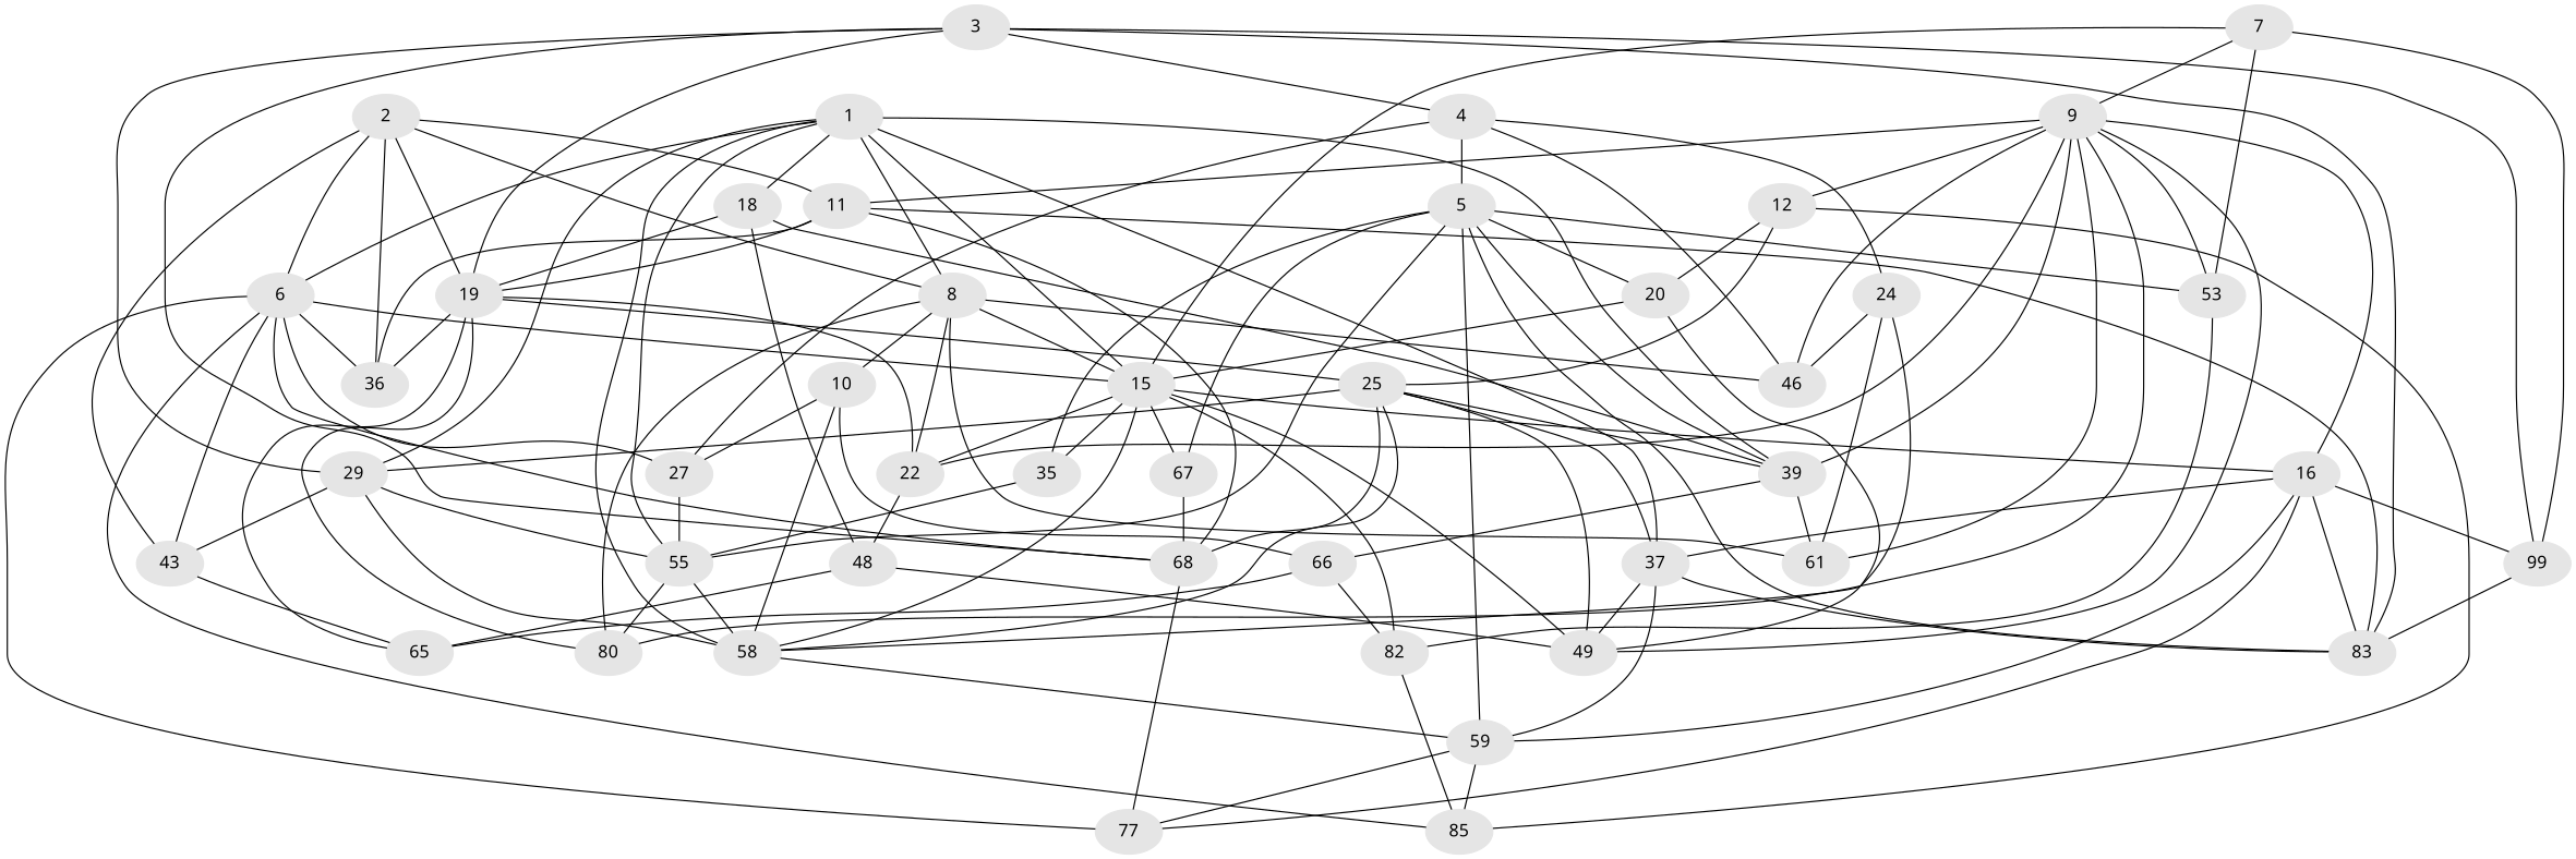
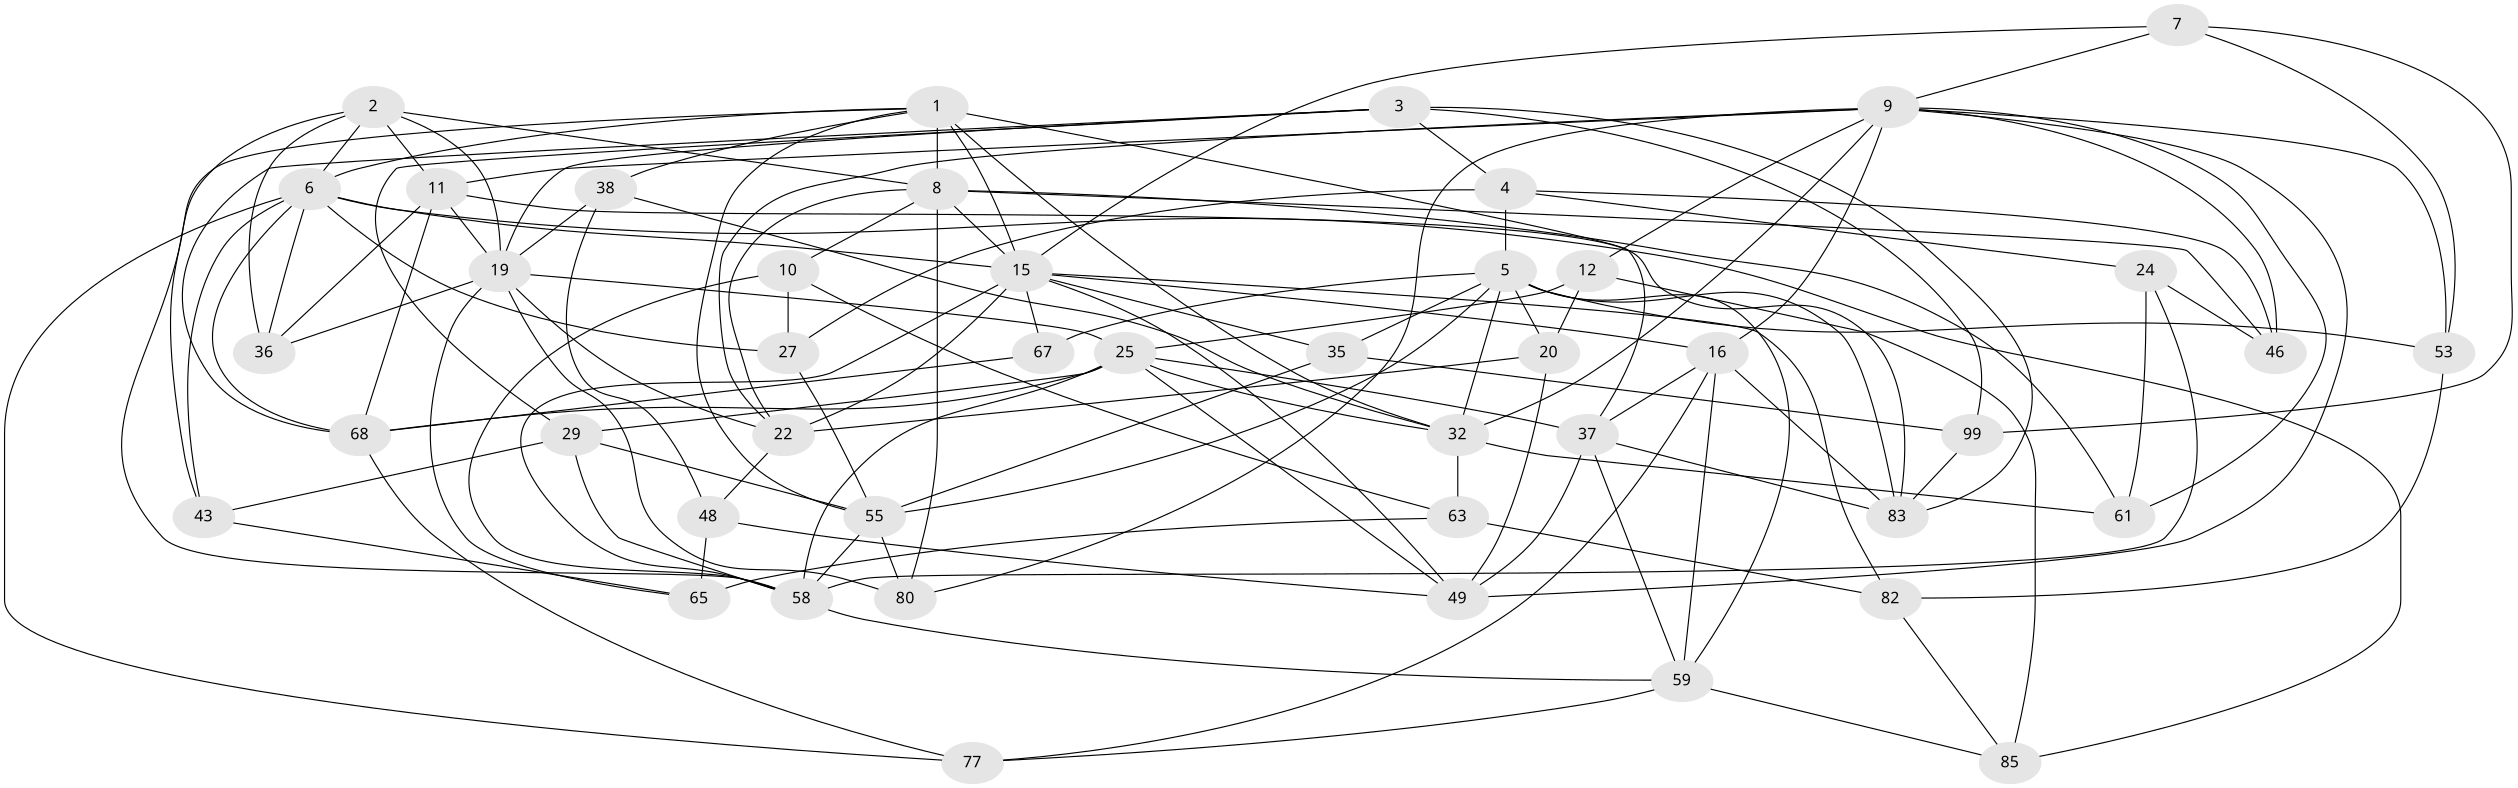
  graph {
    fontname="Noto Sans"
    node [color=gray90 fontname="Noto Sans" style=filled]
    edge [fontname="Noto Sans"]
    1 [super="+13+72"]
    6 [super="+69+21"]
    8 [super="+57+90"]
    15 [super="+86+44"]
-   18
+   18 [label=38]
    29 [super="+47"]
-   32 [super="+64" label=39]
+   32 [super="+64"]
    37 [super="+84"]
    55 [super="+74+62"]
    58 [super="+70"]
    36
    43
    68 [super="+71"]
    27
    77
    85
    46
    10
    22 [super="+34"]
    61
    80
    35
    67
    16 [super="+30"]
    49 [super="+52"]
    82
    19 [super="+28+23+39"]
    48
-   63 [label=66]
+   63
    83 [super="+88"]
    59 [super="+73"]
    2 [super="+31"]
    11 [super="+51"]
    25 [super="+33+81+56"]
    65
    3 [super="+17"]
    4 [super="+41"]
    n38 [label=99]
    5 [super="+38+14"]
    24
    20
    53
    9 [super="+42+54+26"]
    12
    7
    1 -- 6
    1 -- 8
    1 -- 15 [weight=2]
    1 -- 18
-   1 -- 29
    1 -- 32
    1 -- 37
    1 -- 55
    1 -- 58
    6 -- 15 [weight=2]
    6 -- 36
    6 -- 43
    6 -- 68
    6 -- 27
    6 -- 77
    6 -- 85
    8 -- 15
    8 -- 46
    8 -- 10
    8 -- 22
    8 -- 61
    8 -- 80
    15 -- 58
    15 -- 22
    15 -- 35
    15 -- 67 [weight=2]
    15 -- 16
    15 -- 49
    15 -- 82
    18 -- 32
    18 -- 19
    18 -- 48
    29 -- 55
    29 -- 58
    29 -- 43
    32 -- 61
    32 -- 63
    37 -- 49
    37 -- 83
    37 -- 59
    55 -- 58
    55 -- 80
    58 -- 59
    43 -- 65
    68 -- 77
    27 -- 55
    10 -- 58
    10 -- 27
    10 -- 63
    22 -- 48
    35 -- 55
-   16 -- n38
+   35 -- n38
    67 -- 68
    16 -- 37
    16 -- 77
    16 -- 83
    16 -- 59
    82 -- 85
    19 -- 36
    19 -- 22
    19 -- 80
    19 -- 25 [weight=2]
    19 -- 65
    48 -- 49
    48 -- 65
    63 -- 82
    63 -- 65
    59 -- 77
    59 -- 85
    2 -- 6
    2 -- 8
    2 -- 36
    2 -- 43
    2 -- 19
    2 -- 11
    11 -- 36
    11 -- 68
    11 -- 19
    11 -- 83
    25 -- 29
    25 -- 32
    25 -- 37
    25 -- 58
    25 -- 68
    25 -- 49
    3 -- 29
    3 -- 68
    3 -- 19
    3 -- 83
    3 -- 4
    3 -- n38
    4 -- 27
    4 -- 46
    4 -- 5
    4 -- 24
    n38 -- 83
    5 -- 32
    5 -- 55 [weight=2]
    5 -- 35
    5 -- 67
    5 -- 83
    5 -- 59
    5 -- 20
    5 -- 53
    24 -- 58
    24 -- 46
    24 -- 61
-   20 -- 15
+   20 -- 22
    20 -- 49
    53 -- 82
    9 -- 32 [weight=2]
    9 -- 46
    9 -- 22
    9 -- 61
    9 -- 80
    9 -- 16
    9 -- 49
    9 -- 11
    9 -- 53
    9 -- 12
    12 -- 85
    12 -- 25
    12 -- 20
    7 -- 15
    7 -- n38
    7 -- 53
    7 -- 9
  }
